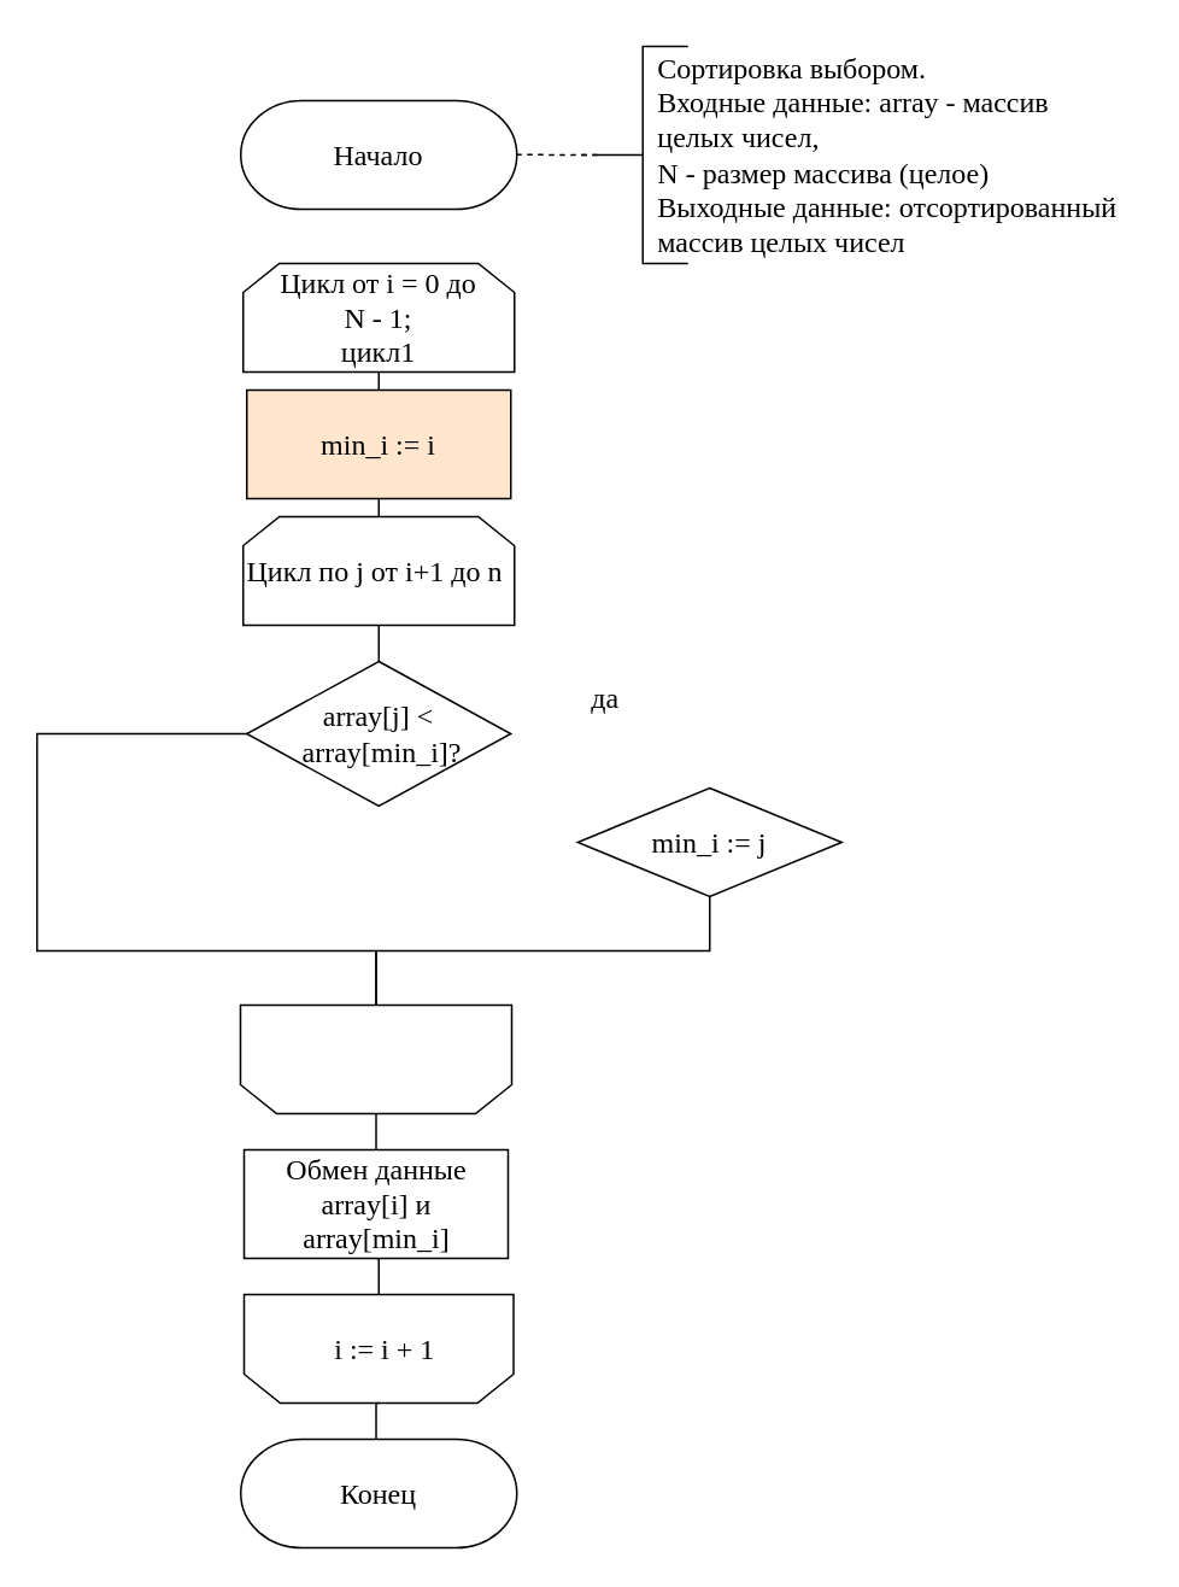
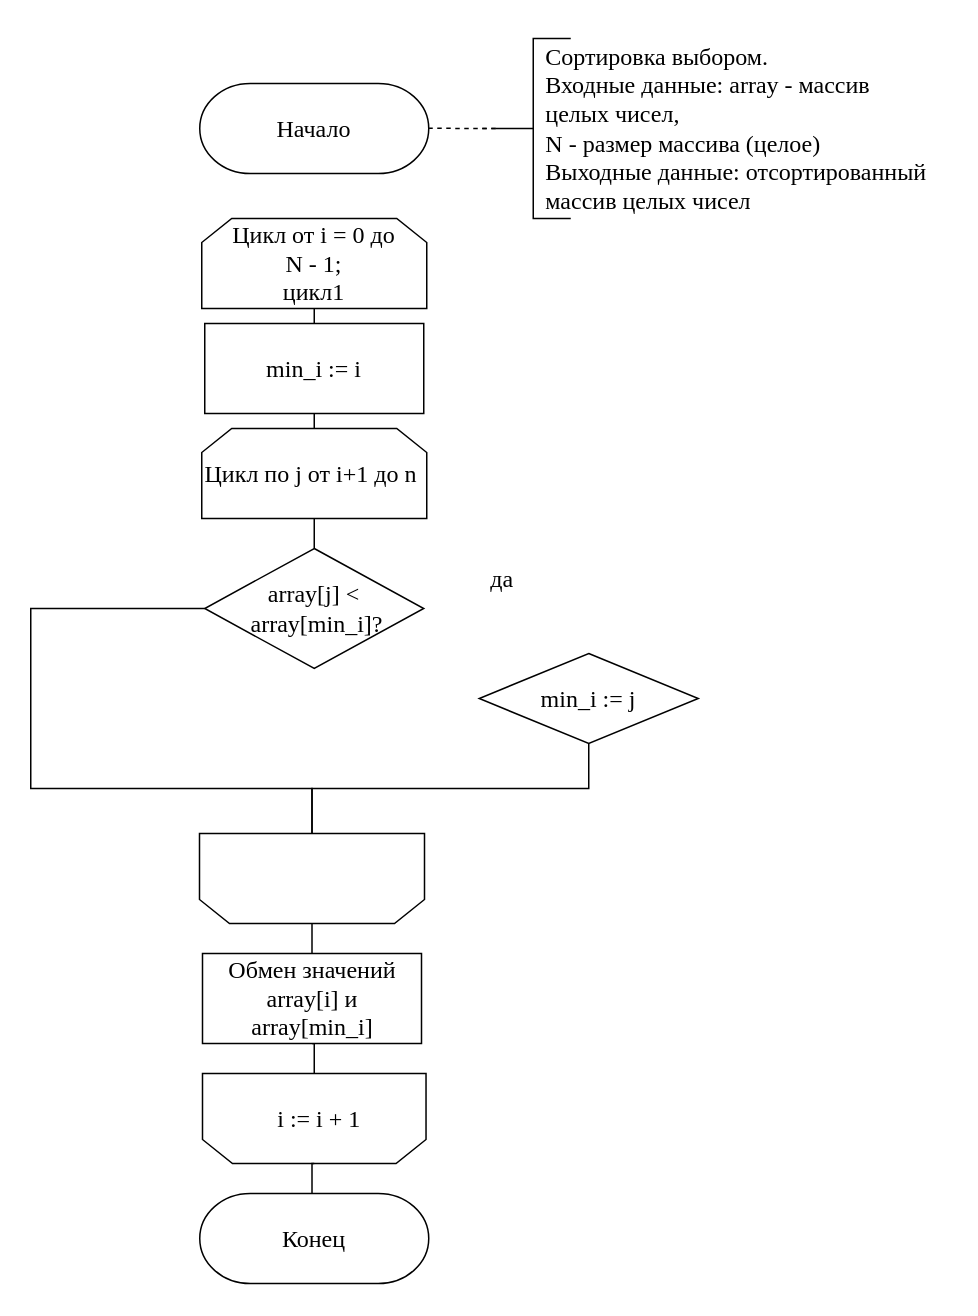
  <mxCell id="0" />
  <mxCell id="1" parent="0" />
  <mxCell id="2" value="&lt;span style=&quot;font-size: 16px;&quot;&gt;Начало&lt;/span&gt;" style="strokeWidth=1;html=1;shape=stencil(xVVNb4MwDP01HJmAaFV7nFh37GWTdnapC1FDgpysH/9+gYBaSukgl0kc8Hvwnu3YSsBSXUCFQRJJKDFg70GSfCGVXIJRZAPLFA5eRC48uXC1dCHoCjPjsCMQh61Ax2hD6oAnvjOtApcFEjc1y9ZB9Ga/qR+WZkpKK8KV1D3mhrdiwKX9Nzo7sejl1dlc2thFlXUo0SD10GtxGwcEyYe3UzzN6dPDqV9R5/uX0/d8p9jPae3TvfjeLJ7YwY1HYQ/slquJB+Zl16nPr86rmQO7ydWN2LHUImMLyNItZIec1I/cPUyygnq5B0RHl+qI1+zZ3Xw/q79TEFzeKCyW8xWAMvtC3eC3k06Xfk7nEM5ch6QM1G3o6QugHEOrE+4F5D1KnxCrG7g9+8fpLjwqvuvZNIl/LNnnjDOhND7ZBIsP5qxBR4aTpXtF+GRq91wIdzuNLcRAoEHdXdkAvw==);whiteSpace=wrap;fontFamily=Times New Roman;fontSize=16;" parent="1" vertex="1"><mxGeometry x="99" y="55" width="220" height="60" as="geometry" /></mxCell>
  <mxCell id="3" style="edgeStyle=orthogonalEdgeStyle;rounded=0;orthogonalLoop=1;jettySize=auto;html=1;entryX=0.5;entryY=0;entryDx=0;entryDy=0;endArrow=none;endFill=0;fontFamily=Times New Roman;fontSize=16;" parent="1" source="24" target="12" edge="1"><mxGeometry relative="1" as="geometry" /></mxCell>
  <mxCell id="4" style="edgeStyle=orthogonalEdgeStyle;rounded=0;orthogonalLoop=1;jettySize=auto;html=1;exitX=0.5;exitY=1;exitDx=0;exitDy=0;endArrow=none;endFill=0;fontFamily=Times New Roman;fontSize=16;" edge="1" parent="1" source="5" target="24"><mxGeometry relative="1" as="geometry" /></mxCell>
  <mxCell id="5" value="&lt;font style=&quot;font-size: 16px;&quot;&gt;Цикл от i = 0 до &lt;br style=&quot;font-size: 16px;&quot;&gt;N - 1;&lt;br style=&quot;font-size: 16px;&quot;&gt;цикл1&lt;/font&gt;" style="shape=loopLimit;whiteSpace=wrap;html=1;fontFamily=Times New Roman;fontSize=16;" parent="1" vertex="1"><mxGeometry x="134" y="145" width="150" height="60" as="geometry" /></mxCell>
  <mxCell id="6" style="edgeStyle=orthogonalEdgeStyle;rounded=0;orthogonalLoop=1;jettySize=auto;html=1;exitX=0.5;exitY=1;exitDx=0;exitDy=0;entryX=0.5;entryY=1;entryDx=0;entryDy=0;endArrow=none;endFill=0;fontFamily=Times New Roman;fontSize=16;" parent="1" source="7" target="18" edge="1"><mxGeometry relative="1" as="geometry"><Array as="points"><mxPoint x="392" y="525" /><mxPoint x="208" y="525" /></Array></mxGeometry></mxCell>
  <mxCell id="7" value="min_i := j" style="rhombus;whiteSpace=wrap;html=1;fontFamily=Times New Roman;fontSize=16;" parent="1" vertex="1"><mxGeometry x="319" y="435" width="146" height="60" as="geometry" /></mxCell>
  <mxCell id="8" style="edgeStyle=orthogonalEdgeStyle;rounded=0;orthogonalLoop=1;jettySize=auto;html=1;exitX=0;exitY=0.5;exitDx=0;exitDy=0;exitPerimeter=0;entryX=1;entryY=0.5;entryDx=0;entryDy=0;entryPerimeter=0;endArrow=none;endFill=0;dashed=1;fontFamily=Times New Roman;fontSize=16;" parent="1" source="10" target="2" edge="1"><mxGeometry relative="1" as="geometry" /></mxCell>
  <mxCell id="9" value="" style="edgeStyle=orthogonalEdgeStyle;rounded=0;orthogonalLoop=1;jettySize=auto;html=1;dashed=1;endArrow=none;endFill=0;entryX=0.848;entryY=0.496;entryDx=0;entryDy=0;entryPerimeter=0;fontFamily=Times New Roman;fontSize=16;" parent="1" source="10" target="2" edge="1"><mxGeometry relative="1" as="geometry" /></mxCell>
  <mxCell id="10" value="" style="strokeWidth=1;html=1;shape=mxgraph.flowchart.annotation_2;align=left;labelPosition=right;pointerEvents=1;fontFamily=Times New Roman;fontSize=16;spacing=1;" parent="1" vertex="1"><mxGeometry x="330" y="25" width="50" height="120" as="geometry" /></mxCell>
  <mxCell id="11" value="&lt;div style=&quot;text-align: left; font-size: 16px;&quot;&gt;&lt;span style=&quot;font-size: 16px;&quot;&gt;Сортировка выбором.&lt;/span&gt;&lt;/div&gt;&lt;font style=&quot;font-size: 16px;&quot;&gt;&lt;div style=&quot;text-align: left; font-size: 16px;&quot;&gt;&lt;span style=&quot;font-size: 16px;&quot;&gt;Входные данные: array - массив&lt;/span&gt;&lt;/div&gt;&lt;div style=&quot;text-align: left; font-size: 16px;&quot;&gt;&lt;span style=&quot;font-size: 16px;&quot;&gt;целых чисел,&lt;/span&gt;&lt;/div&gt;&lt;div style=&quot;text-align: left; font-size: 16px;&quot;&gt;&lt;span style=&quot;font-size: 16px;&quot;&gt;N - размер массива (целое)&lt;/span&gt;&lt;/div&gt;&lt;div style=&quot;text-align: left; font-size: 16px;&quot;&gt;&lt;span style=&quot;font-size: 16px;&quot;&gt;Выходные данные: отсортированный&lt;/span&gt;&lt;/div&gt;&lt;div style=&quot;text-align: left; font-size: 16px;&quot;&gt;&lt;span style=&quot;font-size: 16px;&quot;&gt;массив целых чисел&lt;/span&gt;&lt;/div&gt;&lt;/font&gt;" style="text;html=1;align=center;verticalAlign=middle;resizable=0;points=[];autosize=1;strokeColor=none;fontFamily=Times New Roman;fontSize=16;" parent="1" vertex="1"><mxGeometry x="350" y="20" width="280" height="130" as="geometry" /></mxCell>
  <mxCell id="12" value="&lt;span style=&quot;font-size: 16px;&quot;&gt;Цикл по j от i+1 до n&amp;nbsp;&lt;/span&gt;" style="shape=loopLimit;whiteSpace=wrap;html=1;fontFamily=Times New Roman;fontSize=16;" parent="1" vertex="1"><mxGeometry x="134" y="285" width="150" height="60" as="geometry" /></mxCell>
  <mxCell id="13" style="edgeStyle=orthogonalEdgeStyle;rounded=0;orthogonalLoop=1;jettySize=auto;html=1;exitX=0.5;exitY=0;exitDx=0;exitDy=0;exitPerimeter=0;entryX=0.5;entryY=1;entryDx=0;entryDy=0;endArrow=none;endFill=0;fontFamily=Times New Roman;fontSize=16;" parent="1" source="15" target="12" edge="1"><mxGeometry relative="1" as="geometry" /></mxCell>
  <mxCell id="14" style="edgeStyle=orthogonalEdgeStyle;rounded=0;orthogonalLoop=1;jettySize=auto;html=1;exitX=0;exitY=0.5;exitDx=0;exitDy=0;exitPerimeter=0;entryX=0.5;entryY=1;entryDx=0;entryDy=0;endArrow=none;endFill=0;fontFamily=Times New Roman;fontSize=16;" parent="1" source="15" target="18" edge="1"><mxGeometry relative="1" as="geometry"><Array as="points"><mxPoint x="20" y="405" /><mxPoint x="20" y="525" /><mxPoint x="208" y="525" /></Array></mxGeometry></mxCell>
  <mxCell id="15" value="&lt;font style=&quot;font-size: 16px;&quot;&gt;array[j] &amp;lt;&lt;br style=&quot;font-size: 16px;&quot;&gt;&amp;nbsp;array[min_i]?&lt;/font&gt;" style="strokeWidth=1;html=1;shape=mxgraph.flowchart.decision;whiteSpace=wrap;fontFamily=Times New Roman;fontSize=16;" parent="1" vertex="1"><mxGeometry x="136" y="365" width="146" height="80" as="geometry" /></mxCell>
  <mxCell id="16" value="да&lt;br style=&quot;font-size: 16px;&quot;&gt;" style="text;html=1;align=center;verticalAlign=middle;resizable=0;points=[];autosize=1;strokeColor=none;fontFamily=Times New Roman;fontSize=16;" parent="1" vertex="1"><mxGeometry x="314" y="370" width="40" height="30" as="geometry" /></mxCell>
  <mxCell id="17" value="" style="group;fontFamily=Times New Roman;fontSize=16;" parent="1" vertex="1" connectable="0"><mxGeometry x="132.5" y="555" width="153" height="60" as="geometry" /></mxCell>
  <mxCell id="18" value="" style="shape=loopLimit;whiteSpace=wrap;html=1;rotation=-180;fontFamily=Times New Roman;fontSize=16;" parent="17" vertex="1"><mxGeometry width="150" height="60" as="geometry" /></mxCell>
  <mxCell id="19" value="" style="group;fontFamily=Times New Roman;fontSize=16;" parent="1" vertex="1" connectable="0"><mxGeometry x="134.5" y="715" width="152" height="60" as="geometry" /></mxCell>
  <mxCell id="20" value="" style="shape=loopLimit;whiteSpace=wrap;html=1;rotation=-180;fontFamily=Times New Roman;fontSize=16;" parent="19" vertex="1"><mxGeometry width="149.02" height="60" as="geometry" /></mxCell>
  <mxCell id="21" value="&lt;span style=&quot;font-size: 16px;&quot;&gt;i := i + 1&lt;/span&gt;" style="text;html=1;align=center;verticalAlign=middle;resizable=0;points=[];autosize=1;strokeColor=none;fontFamily=Times New Roman;fontSize=16;" parent="19" vertex="1"><mxGeometry x="37.882" y="15" width="80" height="30" as="geometry" /></mxCell>
  <mxCell id="22" style="edgeStyle=orthogonalEdgeStyle;rounded=0;orthogonalLoop=1;jettySize=auto;html=1;exitX=0.5;exitY=0;exitDx=0;exitDy=0;entryX=0.5;entryY=0;entryDx=0;entryDy=0;entryPerimeter=0;endArrow=none;endFill=0;fontFamily=Times New Roman;fontSize=16;" parent="1" source="20" edge="1"><mxGeometry relative="1" as="geometry"><mxPoint x="207.51" y="795" as="targetPoint" /></mxGeometry></mxCell>
  <mxCell id="23" value="&lt;span style=&quot;font-size: 16px;&quot;&gt;Конец&lt;/span&gt;" style="strokeWidth=1;html=1;shape=stencil(xVVNb4MwDP01HJmAaFV7nFh37GWTdnapC1FDgpysH/9+gYBaSukgl0kc8Hvwnu3YSsBSXUCFQRJJKDFg70GSfCGVXIJRZAPLFA5eRC48uXC1dCHoCjPjsCMQh61Ax2hD6oAnvjOtApcFEjc1y9ZB9Ga/qR+WZkpKK8KV1D3mhrdiwKX9Nzo7sejl1dlc2thFlXUo0SD10GtxGwcEyYe3UzzN6dPDqV9R5/uX0/d8p9jPae3TvfjeLJ7YwY1HYQ/slquJB+Zl16nPr86rmQO7ydWN2LHUImMLyNItZIec1I/cPUyygnq5B0RHl+qI1+zZ3Xw/q79TEFzeKCyW8xWAMvtC3eC3k06Xfk7nEM5ch6QM1G3o6QugHEOrE+4F5D1KnxCrG7g9+8fpLjwqvuvZNIl/LNnnjDOhND7ZBIsP5qxBR4aTpXtF+GRq91wIdzuNLcRAoEHdXdkAvw==);whiteSpace=wrap;fontFamily=Times New Roman;fontSize=16;" parent="1" vertex="1"><mxGeometry x="99" y="795" width="220" height="60" as="geometry" /></mxCell>
- <mxCell id="24" value="&lt;span style=&quot;font-size: 16px;&quot;&gt;min_i := i&lt;/span&gt;" style="rounded=0;whiteSpace=wrap;html=1;fontFamily=Times New Roman;fontSize=16;fillColor=#ffe6cc;" vertex="1" parent="1"><mxGeometry x="136" y="215" width="146" height="60" as="geometry" /></mxCell>
+ <mxCell id="24" value="&lt;span style=&quot;font-size: 16px;&quot;&gt;min_i := i&lt;/span&gt;" style="rounded=0;whiteSpace=wrap;html=1;fontFamily=Times New Roman;fontSize=16;" vertex="1" parent="1"><mxGeometry x="136" y="215" width="146" height="60" as="geometry" /></mxCell>
  <mxCell id="25" style="edgeStyle=orthogonalEdgeStyle;rounded=0;orthogonalLoop=1;jettySize=auto;html=1;exitX=0.5;exitY=1;exitDx=0;exitDy=0;entryX=0.5;entryY=1;entryDx=0;entryDy=0;endArrow=none;endFill=0;fontFamily=Times New Roman;fontSize=16;" edge="1" parent="1" source="26" target="20"><mxGeometry relative="1" as="geometry" /></mxCell>
- <mxCell id="26" value="Обмен данные&lt;br style=&quot;font-size: 16px;&quot;&gt;array[i] и array[min_i]" style="rounded=0;whiteSpace=wrap;html=1;fontFamily=Times New Roman;fontSize=16;" vertex="1" parent="1"><mxGeometry x="134.5" y="635" width="146" height="60" as="geometry" /></mxCell>
+ <mxCell id="26" value="Обмен значений&lt;br style=&quot;font-size: 16px;&quot;&gt;array[i] и array[min_i]" style="rounded=0;whiteSpace=wrap;html=1;fontFamily=Times New Roman;fontSize=16;" vertex="1" parent="1"><mxGeometry x="134.5" y="635" width="146" height="60" as="geometry" /></mxCell>
  <mxCell id="27" style="edgeStyle=orthogonalEdgeStyle;rounded=0;orthogonalLoop=1;jettySize=auto;html=1;exitX=0.5;exitY=0;exitDx=0;exitDy=0;entryX=0.5;entryY=0;entryDx=0;entryDy=0;endArrow=none;endFill=0;fontFamily=Times New Roman;fontSize=16;" edge="1" parent="1" source="18" target="26"><mxGeometry relative="1" as="geometry" /></mxCell>
